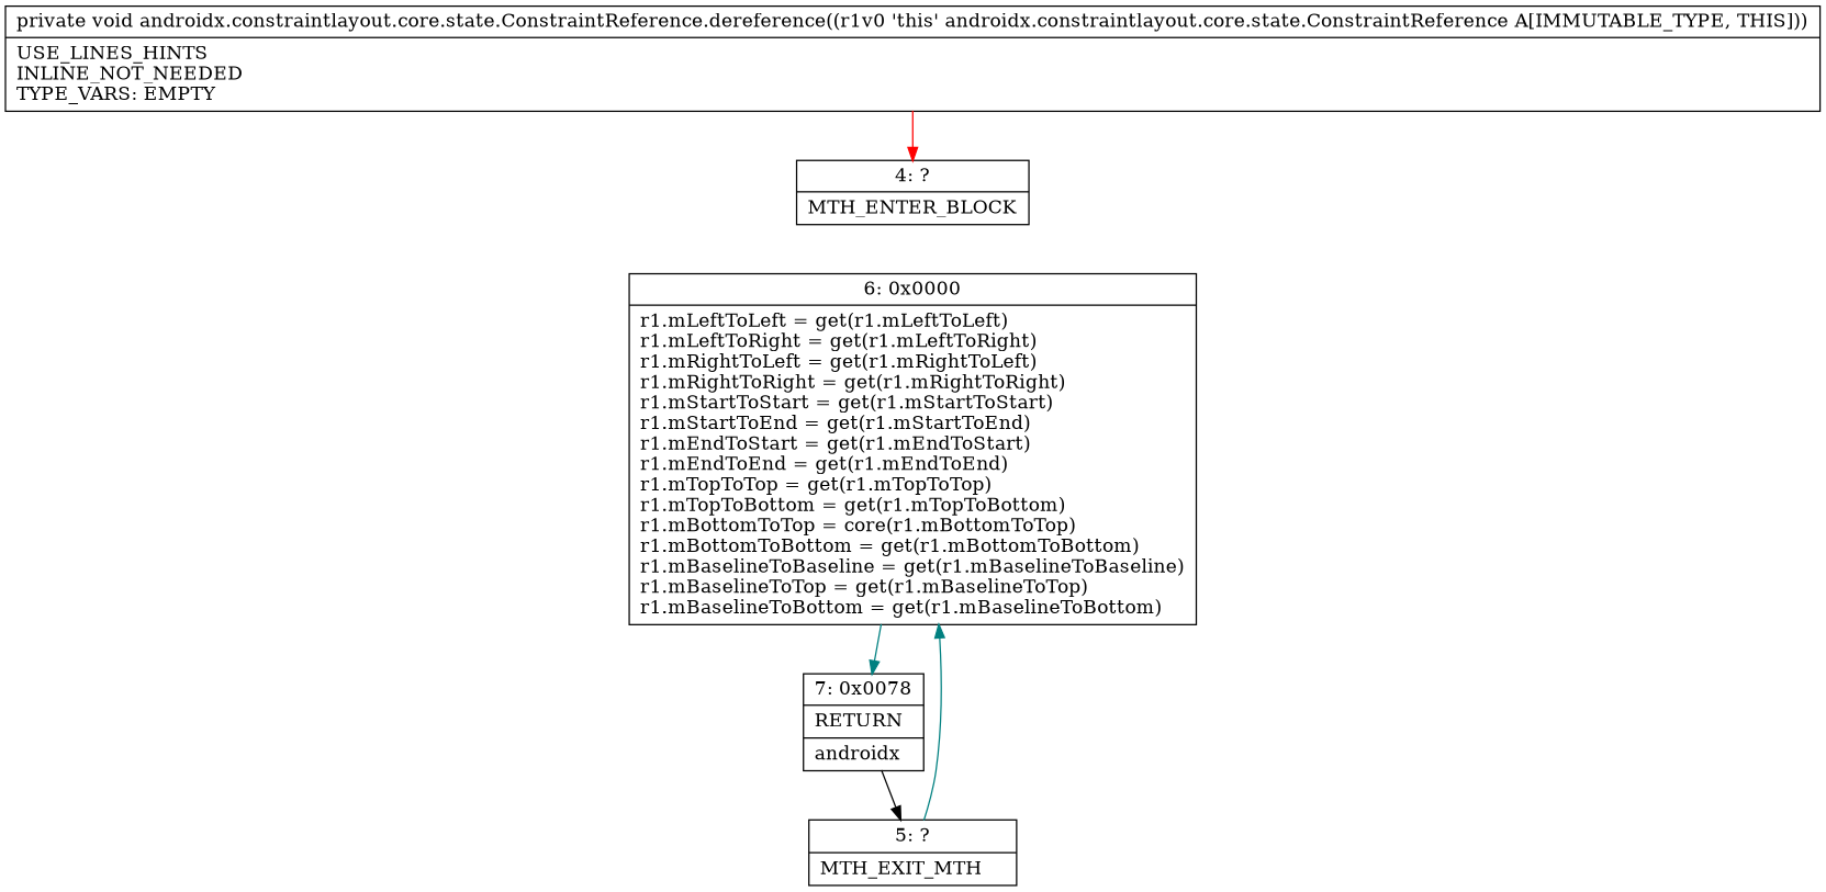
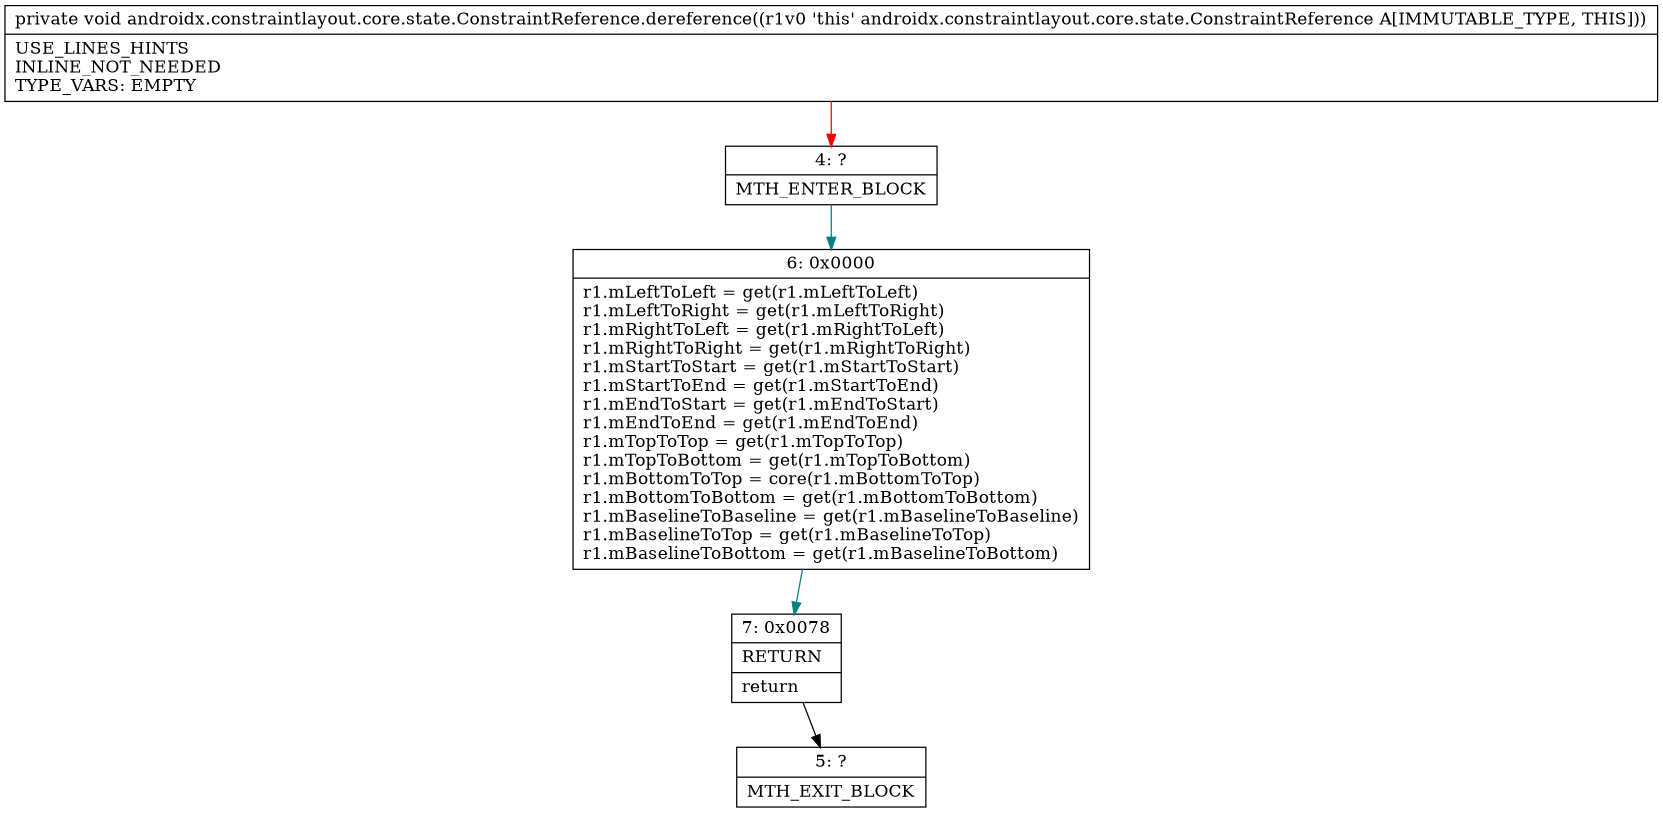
  digraph {
    node [shape=record]
    edge [color=teal]
    n1 [label="{4\:\ ?|MTH_ENTER_BLOCK\l}"]
    n2 [label="{6\:\ 0x0000|r1.mLeftToLeft = get(r1.mLeftToLeft)\lr1.mLeftToRight = get(r1.mLeftToRight)\lr1.mRightToLeft = get(r1.mRightToLeft)\lr1.mRightToRight = get(r1.mRightToRight)\lr1.mStartToStart = get(r1.mStartToStart)\lr1.mStartToEnd = get(r1.mStartToEnd)\lr1.mEndToStart = get(r1.mEndToStart)\lr1.mEndToEnd = get(r1.mEndToEnd)\lr1.mTopToTop = get(r1.mTopToTop)\lr1.mTopToBottom = get(r1.mTopToBottom)\lr1.mBottomToTop = core(r1.mBottomToTop)\lr1.mBottomToBottom = get(r1.mBottomToBottom)\lr1.mBaselineToBaseline = get(r1.mBaselineToBaseline)\lr1.mBaselineToTop = get(r1.mBaselineToTop)\lr1.mBaselineToBottom = get(r1.mBaselineToBottom)\l}"]
-   n3 [label="{7\:\ 0x0078|RETURN\l|androidx\l}"]
-   n4 [label="{5\:\ ?|MTH_EXIT_MTH\l}"]
+   n3 [label="{7\:\ 0x0078|RETURN\l|return\l}"]
+   n4 [label="{5\:\ ?|MTH_EXIT_BLOCK\l}"]
    n5 [label="{private void androidx.constraintlayout.core.state.ConstraintReference.dereference((r1v0 'this' androidx.constraintlayout.core.state.ConstraintReference A[IMMUTABLE_TYPE, THIS]))  | USE_LINES_HINTS\lINLINE_NOT_NEEDED\lTYPE_VARS: EMPTY\l}"]
-   n4 -> n2
+   n1 -> n2
    n2 -> n3
    n3 -> n4 [color=black]
    n5 -> n1 [color=red]
  }
